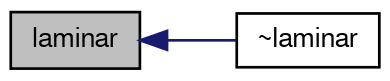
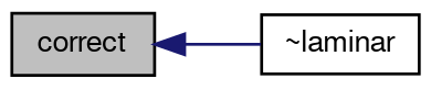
  digraph {
    rankdir=LR
    node [color=black fontname=FreeSans fontsize=10 shape=record]
-   n1 [fillcolor=grey75 fontcolor=black height=0.2 label=laminar style=filled width=0.4]
+   n1 [fillcolor=grey75 fontcolor=black height=0.2 label=correct style=filled width=0.4]
    n2 [height=0.2 label="~laminar" width=0.4]
    n1 -> n2 [color=midnightblue dir=back fontname=FreeSans fontsize=10 labelfontname=FreeSans labelfontsize=10 style=solid]
  }
